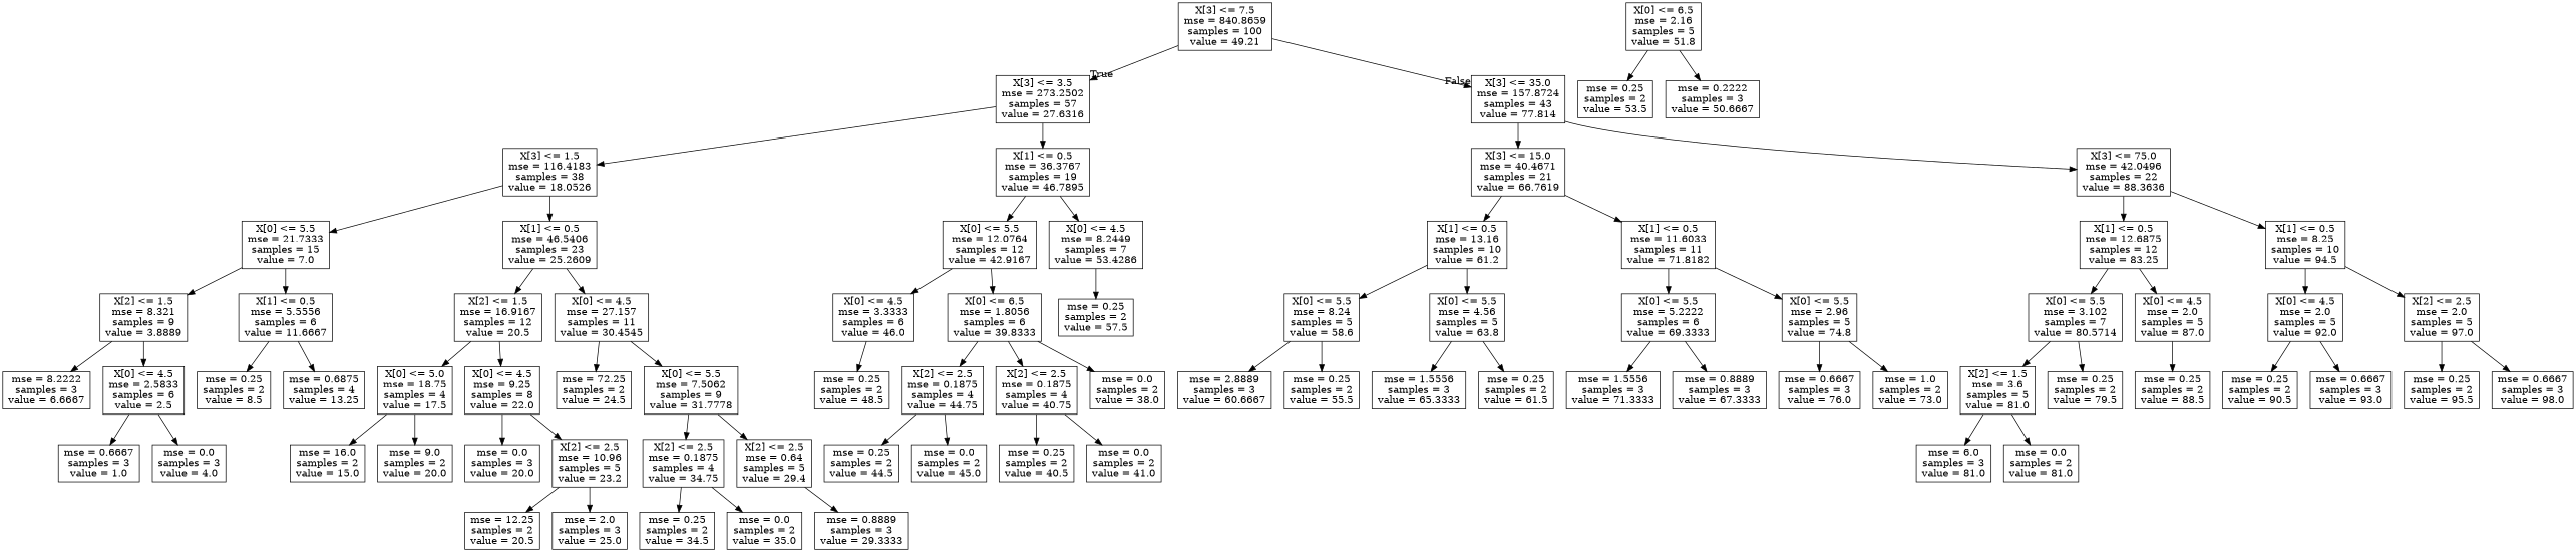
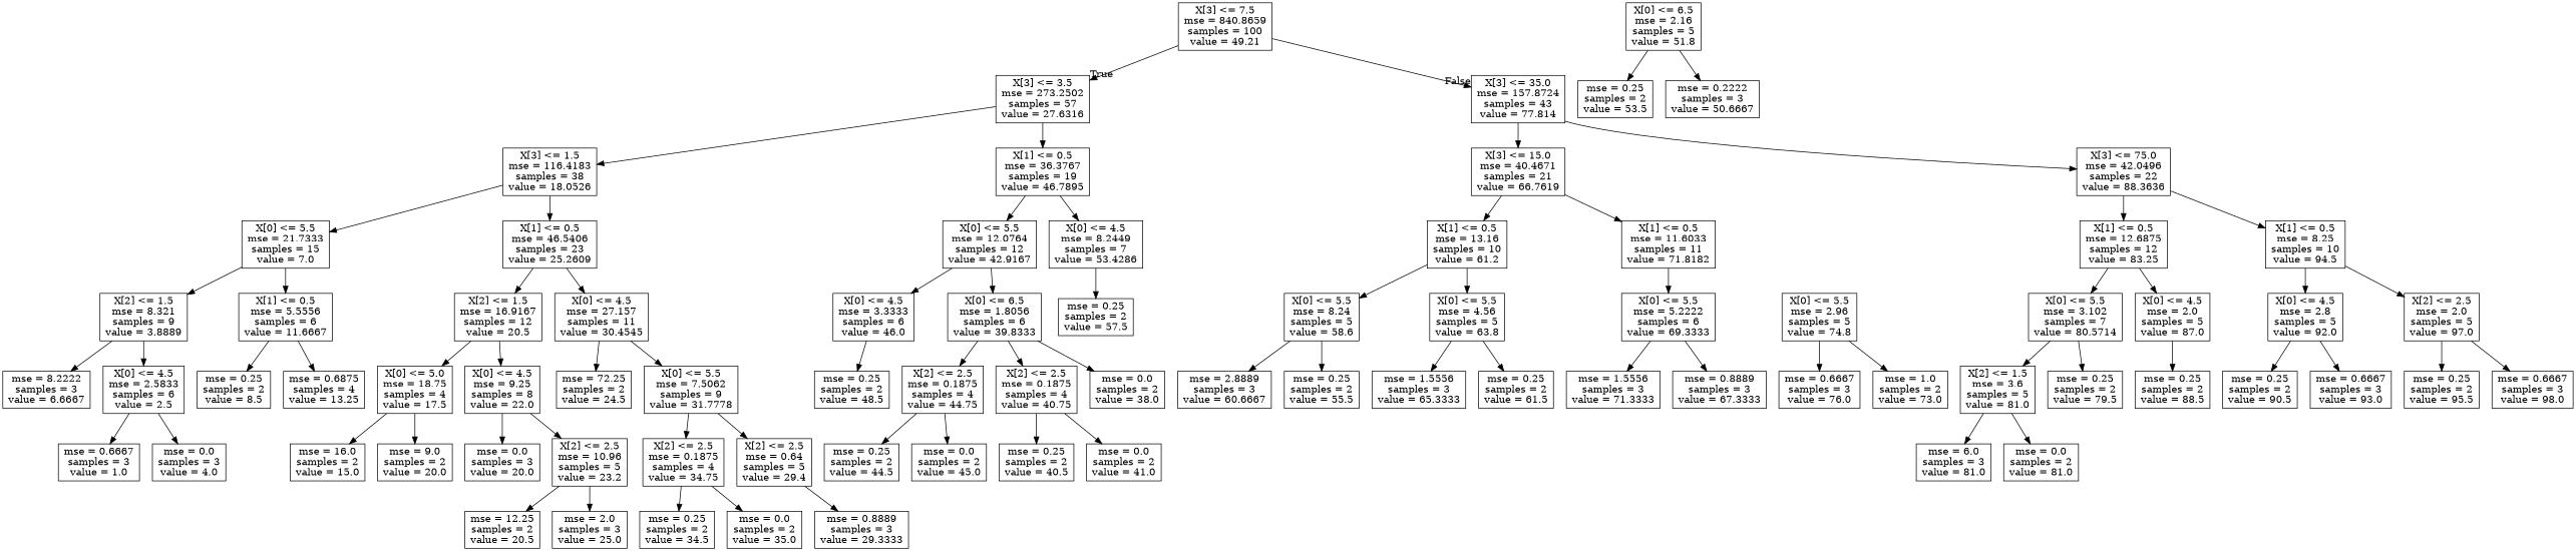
  digraph {
    node [shape=box]
    n1 [label="X[3] <= 7.5\nmse = 840.8659\nsamples = 100\nvalue = 49.21"]
    n2 [label="X[3] <= 3.5\nmse = 273.2502\nsamples = 57\nvalue = 27.6316"]
    n3 [label="X[3] <= 35.0\nmse = 157.8724\nsamples = 43\nvalue = 77.814"]
    n4 [label="X[3] <= 1.5\nmse = 116.4183\nsamples = 38\nvalue = 18.0526"]
    n5 [label="X[1] <= 0.5\nmse = 36.3767\nsamples = 19\nvalue = 46.7895"]
    n6 [label="X[3] <= 15.0\nmse = 40.4671\nsamples = 21\nvalue = 66.7619"]
    n7 [label="X[3] <= 75.0\nmse = 42.0496\nsamples = 22\nvalue = 88.3636"]
    n8 [label="X[0] <= 5.5\nmse = 21.7333\nsamples = 15\nvalue = 7.0"]
    n9 [label="X[1] <= 0.5\nmse = 46.5406\nsamples = 23\nvalue = 25.2609"]
    n10 [label="X[0] <= 5.5\nmse = 12.0764\nsamples = 12\nvalue = 42.9167"]
    n11 [label="X[0] <= 4.5\nmse = 8.2449\nsamples = 7\nvalue = 53.4286"]
    n12 [label="X[2] <= 1.5\nmse = 8.321\nsamples = 9\nvalue = 3.8889"]
    n13 [label="X[1] <= 0.5\nmse = 5.5556\nsamples = 6\nvalue = 11.6667"]
    n14 [label="X[2] <= 1.5\nmse = 16.9167\nsamples = 12\nvalue = 20.5"]
    n15 [label="X[0] <= 4.5\nmse = 27.157\nsamples = 11\nvalue = 30.4545"]
    n16 [label="mse = 8.2222\nsamples = 3\nvalue = 6.6667"]
    n17 [label="X[0] <= 4.5\nmse = 2.5833\nsamples = 6\nvalue = 2.5"]
    n18 [label="mse = 0.25\nsamples = 2\nvalue = 8.5"]
    n19 [label="mse = 0.6875\nsamples = 4\nvalue = 13.25"]
    n20 [label="mse = 0.6667\nsamples = 3\nvalue = 1.0"]
    n21 [label="mse = 0.0\nsamples = 3\nvalue = 4.0"]
    n22 [label="X[0] <= 5.0\nmse = 18.75\nsamples = 4\nvalue = 17.5"]
    n23 [label="X[0] <= 4.5\nmse = 9.25\nsamples = 8\nvalue = 22.0"]
    n24 [label="mse = 72.25\nsamples = 2\nvalue = 24.5"]
    n25 [label="X[0] <= 5.5\nmse = 7.5062\nsamples = 9\nvalue = 31.7778"]
    n26 [label="mse = 16.0\nsamples = 2\nvalue = 15.0"]
    n27 [label="mse = 9.0\nsamples = 2\nvalue = 20.0"]
    n28 [label="mse = 0.0\nsamples = 3\nvalue = 20.0"]
    n29 [label="X[2] <= 2.5\nmse = 10.96\nsamples = 5\nvalue = 23.2"]
    n30 [label="mse = 12.25\nsamples = 2\nvalue = 20.5"]
    n31 [label="mse = 2.0\nsamples = 3\nvalue = 25.0"]
    n32 [label="X[2] <= 2.5\nmse = 0.1875\nsamples = 4\nvalue = 34.75"]
    n33 [label="X[2] <= 2.5\nmse = 0.64\nsamples = 5\nvalue = 29.4"]
    n34 [label="mse = 0.25\nsamples = 2\nvalue = 34.5"]
    n35 [label="mse = 0.0\nsamples = 2\nvalue = 35.0"]
    n36 [label="mse = 0.8889\nsamples = 3\nvalue = 29.3333"]
    n37 [label="X[0] <= 4.5\nmse = 3.3333\nsamples = 6\nvalue = 46.0"]
    n38 [label="X[0] <= 6.5\nmse = 1.8056\nsamples = 6\nvalue = 39.8333"]
    n39 [label="mse = 0.25\nsamples = 2\nvalue = 57.5"]
    n40 [label="mse = 0.25\nsamples = 2\nvalue = 48.5"]
    n41 [label="X[2] <= 2.5\nmse = 0.1875\nsamples = 4\nvalue = 44.75"]
    n42 [label="X[2] <= 2.5\nmse = 0.1875\nsamples = 4\nvalue = 40.75"]
    n43 [label="mse = 0.0\nsamples = 2\nvalue = 38.0"]
    n44 [label="mse = 0.25\nsamples = 2\nvalue = 44.5"]
    n45 [label="mse = 0.0\nsamples = 2\nvalue = 45.0"]
    n46 [label="mse = 0.25\nsamples = 2\nvalue = 40.5"]
    n47 [label="mse = 0.0\nsamples = 2\nvalue = 41.0"]
    n48 [label="X[0] <= 6.5\nmse = 2.16\nsamples = 5\nvalue = 51.8"]
    n49 [label="mse = 0.25\nsamples = 2\nvalue = 53.5"]
    n50 [label="mse = 0.2222\nsamples = 3\nvalue = 50.6667"]
    n51 [label="X[1] <= 0.5\nmse = 13.16\nsamples = 10\nvalue = 61.2"]
    n52 [label="X[1] <= 0.5\nmse = 11.6033\nsamples = 11\nvalue = 71.8182"]
    n53 [label="X[1] <= 0.5\nmse = 12.6875\nsamples = 12\nvalue = 83.25"]
    n54 [label="X[1] <= 0.5\nmse = 8.25\nsamples = 10\nvalue = 94.5"]
    n55 [label="X[0] <= 5.5\nmse = 8.24\nsamples = 5\nvalue = 58.6"]
    n56 [label="X[0] <= 5.5\nmse = 4.56\nsamples = 5\nvalue = 63.8"]
    n57 [label="X[0] <= 5.5\nmse = 5.2222\nsamples = 6\nvalue = 69.3333"]
    n58 [label="X[0] <= 5.5\nmse = 2.96\nsamples = 5\nvalue = 74.8"]
    n59 [label="mse = 2.8889\nsamples = 3\nvalue = 60.6667"]
    n60 [label="mse = 0.25\nsamples = 2\nvalue = 55.5"]
    n61 [label="mse = 1.5556\nsamples = 3\nvalue = 65.3333"]
    n62 [label="mse = 0.25\nsamples = 2\nvalue = 61.5"]
    n63 [label="mse = 1.5556\nsamples = 3\nvalue = 71.3333"]
    n64 [label="mse = 0.8889\nsamples = 3\nvalue = 67.3333"]
    n65 [label="mse = 0.6667\nsamples = 3\nvalue = 76.0"]
    n66 [label="mse = 1.0\nsamples = 2\nvalue = 73.0"]
    n67 [label="X[0] <= 5.5\nmse = 3.102\nsamples = 7\nvalue = 80.5714"]
    n68 [label="X[0] <= 4.5\nmse = 2.0\nsamples = 5\nvalue = 87.0"]
-   n69 [label="X[0] <= 4.5\nmse = 2.0\nsamples = 5\nvalue = 92.0"]
+   n69 [label="X[0] <= 4.5\nmse = 2.8\nsamples = 5\nvalue = 92.0"]
    n70 [label="X[2] <= 2.5\nmse = 2.0\nsamples = 5\nvalue = 97.0"]
    n71 [label="X[2] <= 1.5\nmse = 3.6\nsamples = 5\nvalue = 81.0"]
    n72 [label="mse = 0.25\nsamples = 2\nvalue = 79.5"]
    n73 [label="mse = 0.25\nsamples = 2\nvalue = 88.5"]
    n74 [label="mse = 6.0\nsamples = 3\nvalue = 81.0"]
    n75 [label="mse = 0.0\nsamples = 2\nvalue = 81.0"]
    n76 [label="mse = 0.25\nsamples = 2\nvalue = 90.5"]
    n77 [label="mse = 0.6667\nsamples = 3\nvalue = 93.0"]
    n78 [label="mse = 0.25\nsamples = 2\nvalue = 95.5"]
    n79 [label="mse = 0.6667\nsamples = 3\nvalue = 98.0"]
    n1 -> n2 [headlabel=True labelangle=45 labeldistance=2.5]
    n1 -> n3 [headlabel=False labelangle=-45 labeldistance=2.5]
    n2 -> n4
    n2 -> n5
    n3 -> n6
    n3 -> n7
    n4 -> n8
    n4 -> n9
    n5 -> n10
    n5 -> n11
    n6 -> n51
    n6 -> n52
    n7 -> n53
    n7 -> n54
    n8 -> n12
    n8 -> n13
    n9 -> n14
    n9 -> n15
    n10 -> n37
    n10 -> n38
    n11 -> n39
    n12 -> n16
    n12 -> n17
    n13 -> n18
    n13 -> n19
    n14 -> n22
    n14 -> n23
    n15 -> n24
    n15 -> n25
    n17 -> n20
    n17 -> n21
    n22 -> n26
    n22 -> n27
    n23 -> n28
    n23 -> n29
    n25 -> n32
    n25 -> n33
    n29 -> n30
    n29 -> n31
    n32 -> n34
    n32 -> n35
    n33 -> n36
    n37 -> n40
    n38 -> n41
    n38 -> n42
    n38 -> n43
    n41 -> n44
    n41 -> n45
    n42 -> n46
    n42 -> n47
    n48 -> n49
    n48 -> n50
    n51 -> n55
    n51 -> n56
    n52 -> n57
-   n52 -> n58
    n53 -> n67
    n53 -> n68
    n54 -> n69
    n54 -> n70
    n55 -> n59
    n55 -> n60
    n56 -> n61
    n56 -> n62
    n57 -> n63
    n57 -> n64
    n58 -> n65
    n58 -> n66
    n67 -> n71
    n67 -> n72
    n68 -> n73
    n69 -> n76
    n69 -> n77
    n70 -> n78
    n70 -> n79
    n71 -> n74
    n71 -> n75
  }
